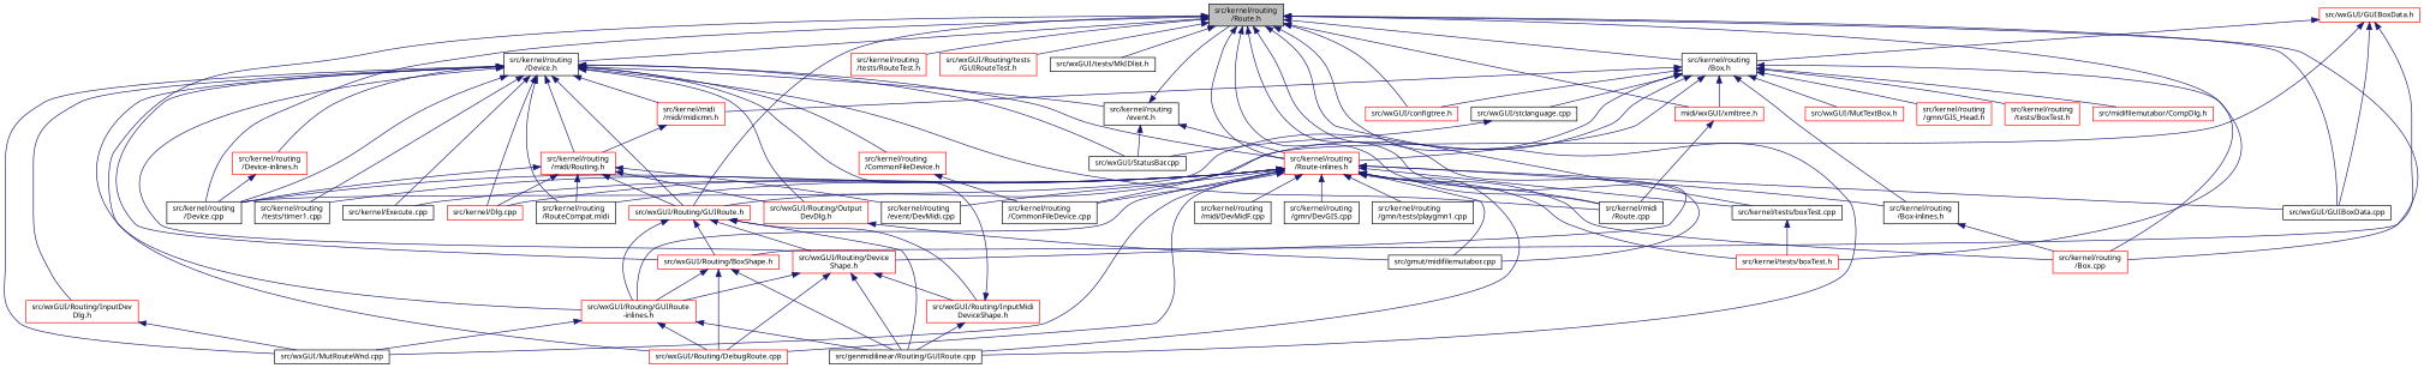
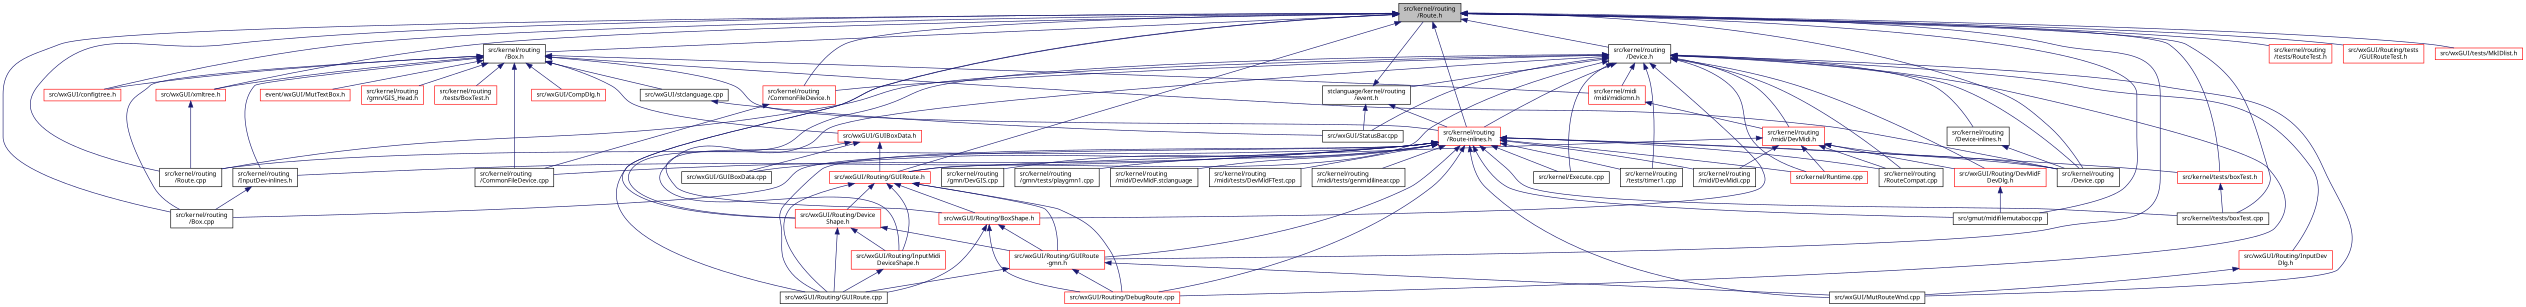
  digraph {
    node [color=black fillcolor=white fontname=Sans fontsize=10 shape=record style=filled]
    edge [color=midnightblue dir=back fontname=Sans fontsize=10 labelfontname=Sans labelfontsize=10 style=solid]
    n1 [fillcolor=grey75 fontcolor=black height=0.2 label="src/kernel/routing\l/Route.h" width=0.4]
    n2 [height=0.2 label="src/kernel/routing\l/Device.h" width=0.4]
    n3 [color=red height=0.2 label="src/kernel/routing\l/Route-inlines.h" width=0.4]
    n4 [height=0.2 label="src/gmut/midifilemutabor.cpp" width=0.4]
-   n5 [color=red height=0.2 label="src/kernel/routing\l/Box.cpp" width=0.4]
+   n5 [height=0.2 label="src/kernel/routing\l/Box.cpp" width=0.4]
    n6 [height=0.2 label="src/kernel/routing\l/Device.cpp" width=0.4]
-   n7 [height=0.2 label="src/kernel/midi\l/Route.cpp" width=0.4]
+   n7 [height=0.2 label="src/kernel/routing\l/Route.cpp" width=0.4]
    n8 [color=red height=0.2 label="src/kernel/tests/boxTest.h" width=0.4]
    n9 [height=0.2 label="src/kernel/tests/boxTest.cpp" width=0.4]
    n10 [height=0.2 label="src/wxGUI/GUIBoxData.cpp" width=0.4]
-   n11 [color=red height=0.2 label="src/wxGUI/Routing/GUIRoute\l-inlines.h" width=0.4]
-   n12 [height=0.2 label="src/genmidilinear/Routing/GUIRoute.cpp" width=0.4]
+   n11 [color=red height=0.2 label="src/wxGUI/Routing/GUIRoute\l-gmn.h" width=0.4]
+   n12 [height=0.2 label="src/wxGUI/Routing/GUIRoute.cpp" width=0.4]
    n13 [color=red height=0.2 label="src/wxGUI/Routing/GUIRoute.h" width=0.4]
    n14 [color=red height=0.2 label="src/wxGUI/Routing/Device\lShape.h" width=0.4]
    n15 [height=0.2 label="src/kernel/routing\l/Box.h" width=0.4]
    n16 [color=red height=0.2 label="src/wxGUI/configtree.h" width=0.4]
-   n17 [color=red height=0.2 label="midi/wxGUI/xmltree.h" width=0.4]
+   n17 [color=red height=0.2 label="src/wxGUI/xmltree.h" width=0.4]
    n18 [color=red height=0.2 label="src/kernel/routing\l/tests/RouteTest.h" width=0.4]
    n19 [color=red height=0.2 label="src/wxGUI/Routing/tests\l/GUIRouteTest.h" width=0.4]
-   n20 [height=0.2 label="src/wxGUI/tests/MkIDlist.h" width=0.4]
+   n20 [color=red height=0.2 label="src/wxGUI/tests/MkIDlist.h" width=0.4]
    n21 [color=red height=0.2 label="src/kernel/routing\l/CommonFileDevice.h" width=0.4]
-   n22 [height=0.2 label="src/kernel/routing\l/event.h" width=0.4]
+   n22 [height=0.2 label="stclanguage/kernel/routing\l/event.h" width=0.4]
    n23 [height=0.2 label="src/kernel/Execute.cpp" width=0.4]
    n24 [color=red height=0.2 label="src/wxGUI/Routing/DebugRoute.cpp" width=0.4]
-   n25 [color=red height=0.2 label="src/kernel/Dlg.cpp" width=0.4]
-   n26 [height=0.2 label="src/kernel/routing\l/RouteCompat.midi" width=0.4]
+   n25 [color=red height=0.2 label="src/kernel/Runtime.cpp" width=0.4]
+   n26 [height=0.2 label="src/kernel/routing\l/RouteCompat.cpp" width=0.4]
    n27 [height=0.2 label="src/kernel/routing\l/tests/timer1.cpp" width=0.4]
    n28 [height=0.2 label="src/wxGUI/MutRouteWnd.cpp" width=0.4]
    n29 [height=0.2 label="src/wxGUI/StatusBar.cpp" width=0.4]
    n30 [color=red height=0.2 label="src/kernel/midi\l/midi/midicmn.h" width=0.4]
-   n31 [color=red height=0.2 label="src/kernel/routing\l/midi/Routing.h" width=0.4]
+   n31 [color=red height=0.2 label="src/kernel/routing\l/midi/DevMidi.h" width=0.4]
    n32 [color=red height=0.2 label="src/wxGUI/Routing/InputMidi\lDeviceShape.h" width=0.4]
    n33 [color=red height=0.2 label="src/wxGUI/Routing/BoxShape.h" width=0.4]
-   n34 [color=red height=0.2 label="src/wxGUI/Routing/Output\lDevDlg.h" width=0.4]
-   n35 [color=red height=0.2 label="src/kernel/routing\l/Device-inlines.h" width=0.4]
+   n34 [color=red height=0.2 label="src/wxGUI/Routing/DevMidF\lDevDlg.h" width=0.4]
+   n35 [height=0.2 label="src/kernel/routing\l/Device-inlines.h" width=0.4]
    n36 [color=red height=0.2 label="src/wxGUI/Routing/InputDev\lDlg.h" width=0.4]
    n37 [height=0.2 label="src/kernel/routing\l/CommonFileDevice.cpp" width=0.4]
-   n38 [height=0.2 label="src/kernel/routing\l/Box-inlines.h" width=0.4]
+   n38 [height=0.2 label="src/kernel/routing\l/InputDev-inlines.h" width=0.4]
    n39 [height=0.2 label="src/kernel/routing\l/gmn/DevGIS.cpp" width=0.4]
    n40 [height=0.2 label="src/kernel/routing\l/gmn/tests/playgmn1.cpp" width=0.4]
-   n41 [height=0.2 label="src/kernel/routing\l/midi/DevMidF.cpp" width=0.4]
-   n42 [height=0.2 label="src/kernel/routing\l/event/DevMidi.cpp" width=0.4]
+   n41 [height=0.2 label="src/kernel/routing\l/midi/DevMidF.stclanguage" width=0.4]
+   n42 [height=0.2 label="src/kernel/routing\l/midi/DevMidi.cpp" width=0.4]
+   n43 [height=0.2 label="src/kernel/routing\l/midi/tests/DevMidFTest.cpp" width=0.4]
+   n44 [height=0.2 label="src/kernel/routing\l/midi/tests/genmidilinear.cpp" width=0.4]
    n45 [color=red height=0.2 label="src/kernel/routing\l/gmn/GIS_Head.h" width=0.4]
    n46 [color=red height=0.2 label="src/kernel/routing\l/tests/BoxTest.h" width=0.4]
-   n47 [color=red height=0.2 label="src/midifilemutabor/CompDlg.h" width=0.4]
-   n48 [color=red height=0.2 label="src/wxGUI/MutTextBox.h" width=0.4]
+   n47 [color=red height=0.2 label="src/wxGUI/CompDlg.h" width=0.4]
+   n48 [color=red height=0.2 label="event/wxGUI/MutTextBox.h" width=0.4]
    n49 [color=red height=0.2 label="src/wxGUI/GUIBoxData.h" width=0.4]
    n50 [height=0.2 label="src/wxGUI/stclanguage.cpp" width=0.4]
    n1 -> n2
    n1 -> n3
    n1 -> n4
    n1 -> n5
    n1 -> n6
    n1 -> n7
    n1 -> n8
    n1 -> n9
-   n1 -> n10
+   n1 -> n21
    n1 -> n11
    n1 -> n12
    n1 -> n13
    n1 -> n14
    n1 -> n15
    n1 -> n16
    n1 -> n17
    n1 -> n18
    n1 -> n19
    n1 -> n20
    n2 -> n3
    n2 -> n6
    n2 -> n7
    n2 -> n13
    n2 -> n14
    n2 -> n21
    n2 -> n22
    n2 -> n23
    n2 -> n24
    n2 -> n25
    n2 -> n26
    n2 -> n27
    n2 -> n28
    n2 -> n29
    n2 -> n30
    n2 -> n31
-   n32 -> n2
+   n2 -> n32
    n2 -> n33
    n2 -> n34
    n2 -> n35
    n2 -> n36
    n3 -> n4
    n3 -> n5
    n3 -> n6
    n3 -> n7
    n3 -> n8
    n3 -> n9
    n3 -> n10
    n3 -> n11
    n3 -> n12
    n3 -> n23
    n3 -> n24
    n3 -> n25
    n3 -> n26
    n3 -> n27
    n3 -> n28
    n3 -> n37
    n3 -> n38
    n3 -> n39
    n3 -> n40
    n3 -> n41
    n3 -> n42
-   n9 -> n8
+   n3 -> n43
+   n3 -> n44
+   n8 -> n9
    n11 -> n12
    n11 -> n24
    n11 -> n28
    n13 -> n11
    n13 -> n12
    n13 -> n14
    n13 -> n32
    n13 -> n33
    n14 -> n11
    n14 -> n12
-   n14 -> n24
+   n13 -> n24
    n14 -> n32
    n15 -> n3
    n15 -> n5
    n15 -> n6
    n15 -> n16
    n15 -> n17
    n15 -> n30
    n15 -> n37
    n15 -> n38
    n15 -> n45
    n15 -> n46
    n15 -> n47
    n15 -> n48
-   n49 -> n15
+   n15 -> n49
    n15 -> n50
    n17 -> n7
    n21 -> n37
    n22 -> n1
    n22 -> n3
    n22 -> n29
    n30 -> n31
    n31 -> n6
    n31 -> n13
    n31 -> n25
    n31 -> n26
    n31 -> n34
    n31 -> n42
    n32 -> n12
    n33 -> n11
    n33 -> n12
    n33 -> n24
    n34 -> n4
    n35 -> n6
    n36 -> n28
    n38 -> n5
    n49 -> n10
    n49 -> n13
    n49 -> n33
    n50 -> n29
  }
